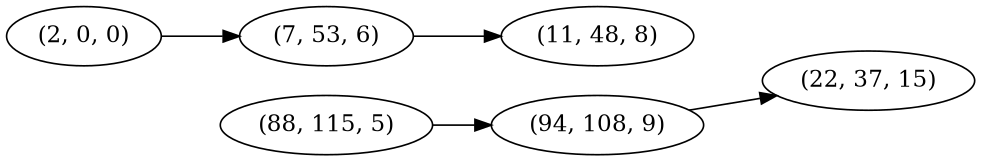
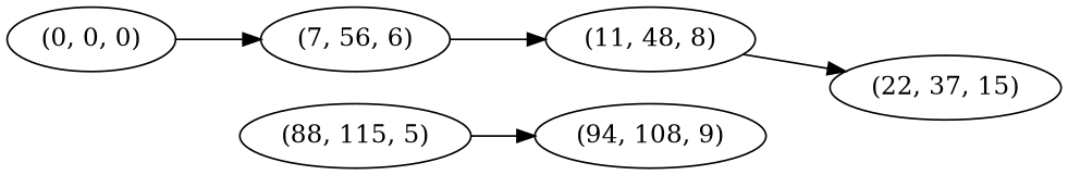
  digraph {
    rankdir=LR
-   "(0, 0, 0)" [label="(2, 0, 0)"]
-   "(7, 53, 6)"
+   "(0, 0, 0)"
+   "(7, 53, 6)" [label="(7, 56, 6)"]
    "(11, 48, 8)"
    "(88, 115, 5)"
    "(94, 108, 9)"
    "(22, 37, 15)"
    "(0, 0, 0)" -> "(7, 53, 6)"
    "(7, 53, 6)" -> "(11, 48, 8)"
-   "(94, 108, 9)" -> "(22, 37, 15)"
+   "(11, 48, 8)" -> "(22, 37, 15)"
    "(88, 115, 5)" -> "(94, 108, 9)"
  }
